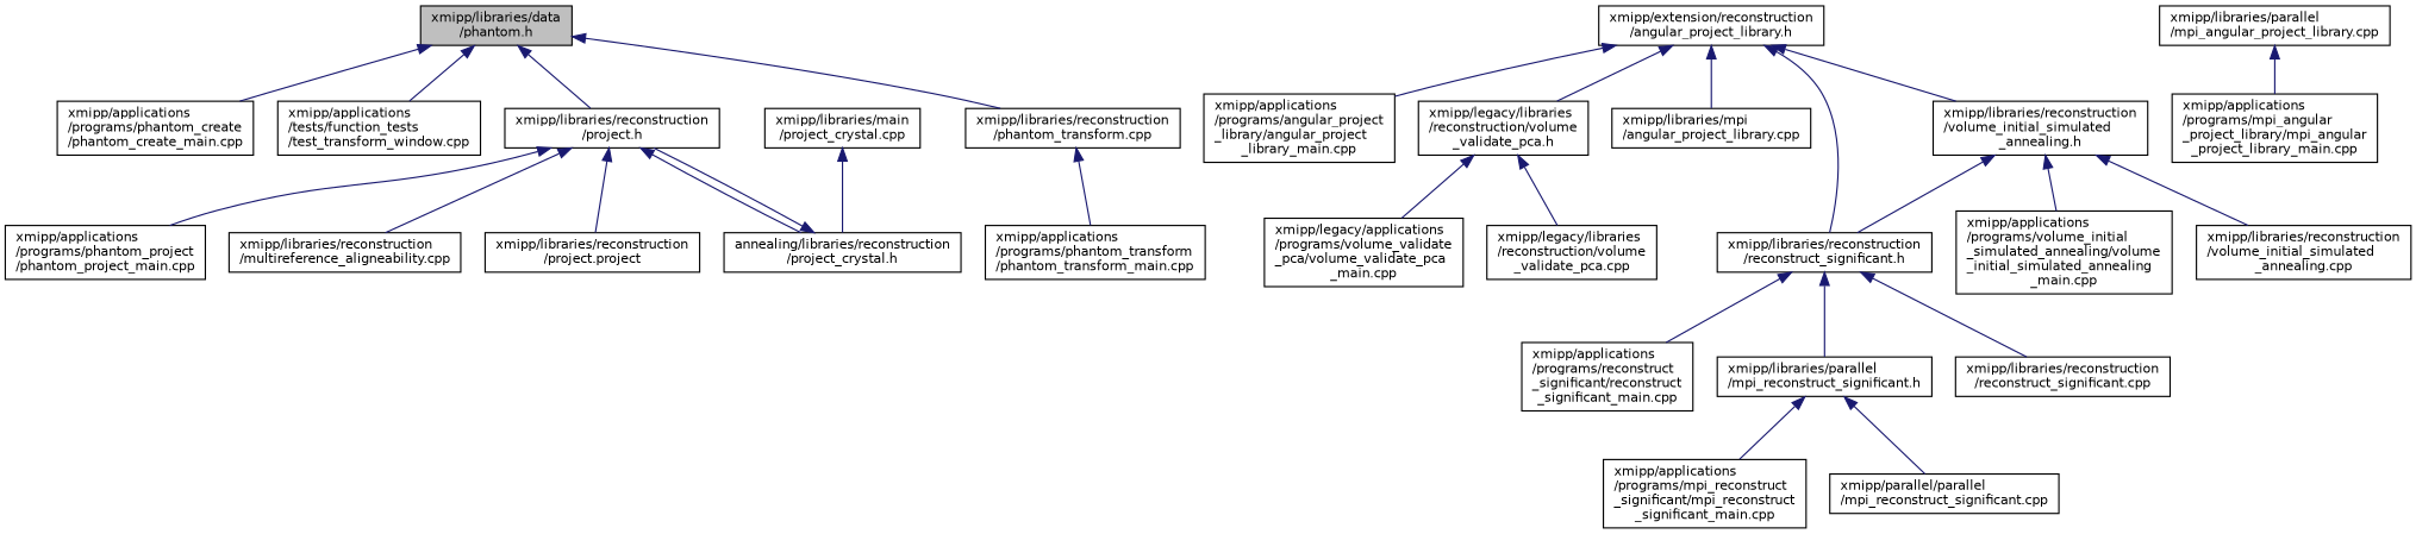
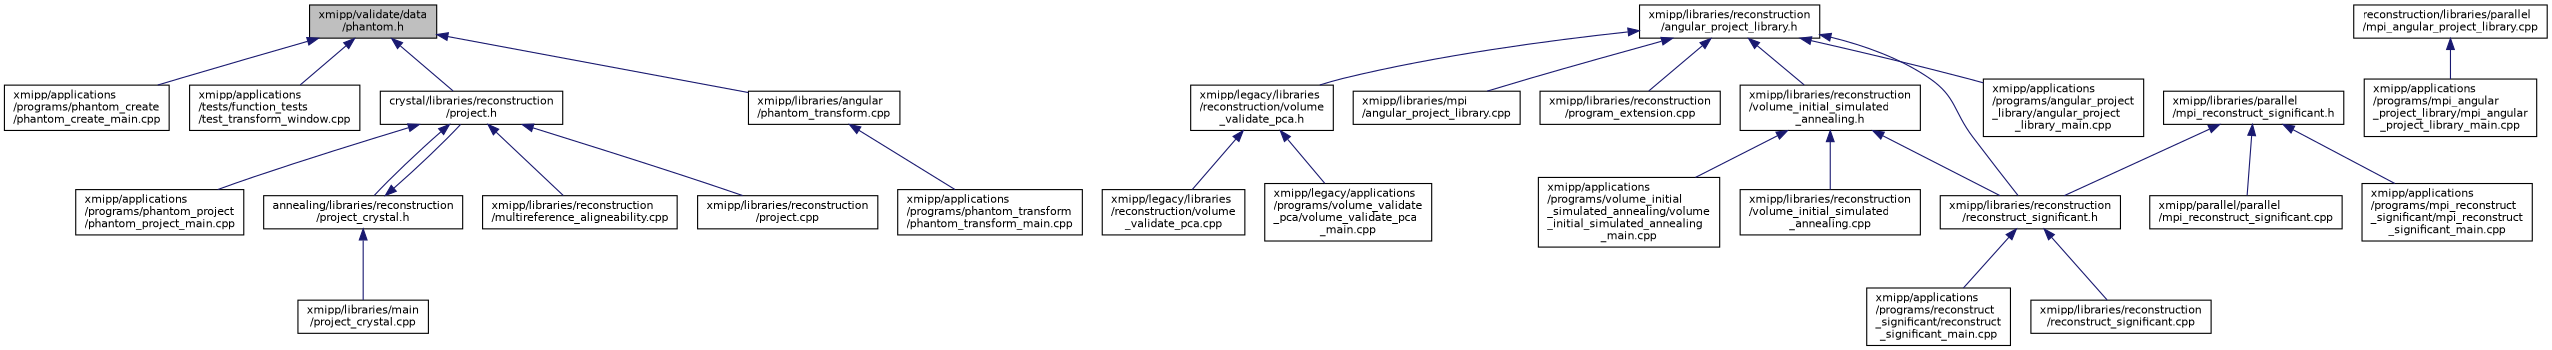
  digraph {
    node [color=black fillcolor=white fontname=Helvetica fontsize=10 shape=record style=filled]
    edge [color=midnightblue dir=back fontname=Helvetica fontsize=10 labelfontname=Helvetica labelfontsize=10 style=solid]
-   n1 [fillcolor=grey75 fontcolor=black height=0.2 label="xmipp/libraries/data\l/phantom.h" width=0.4]
+   n1 [fillcolor=grey75 fontcolor=black height=0.2 label="xmipp/validate/data\l/phantom.h" width=0.4]
    n2 [height=0.2 label="xmipp/applications\l/programs/phantom_create\l/phantom_create_main.cpp" width=0.4]
    n3 [height=0.2 label="xmipp/applications\l/tests/function_tests\l/test_transform_window.cpp" width=0.4]
-   n4 [height=0.2 label="xmipp/libraries/reconstruction\l/project.h" width=0.4]
-   n5 [height=0.2 label="xmipp/libraries/reconstruction\l/phantom_transform.cpp" width=0.4]
+   n4 [height=0.2 label="crystal/libraries/reconstruction\l/project.h" width=0.4]
+   n5 [height=0.2 label="xmipp/libraries/angular\l/phantom_transform.cpp" width=0.4]
    n6 [height=0.2 label="xmipp/applications\l/programs/phantom_project\l/phantom_project_main.cpp" width=0.4]
    n7 [height=0.2 label="annealing/libraries/reconstruction\l/project_crystal.h" width=0.4]
    n8 [height=0.2 label="xmipp/libraries/reconstruction\l/multireference_aligneability.cpp" width=0.4]
-   n9 [height=0.2 label="xmipp/libraries/reconstruction\l/project.project" width=0.4]
+   n9 [height=0.2 label="xmipp/libraries/reconstruction\l/project.cpp" width=0.4]
    n10 [height=0.2 label="xmipp/applications\l/programs/phantom_transform\l/phantom_transform_main.cpp" width=0.4]
-   n11 [height=0.2 label="xmipp/extension/reconstruction\l/angular_project_library.h" width=0.4]
+   n11 [height=0.2 label="xmipp/libraries/reconstruction\l/angular_project_library.h" width=0.4]
    n12 [height=0.2 label="xmipp/applications\l/programs/angular_project\l_library/angular_project\l_library_main.cpp" width=0.4]
    n13 [height=0.2 label="xmipp/legacy/libraries\l/reconstruction/volume\l_validate_pca.h" width=0.4]
    n14 [height=0.2 label="xmipp/libraries/mpi\l/angular_project_library.cpp" width=0.4]
+   n15 [height=0.2 label="xmipp/libraries/reconstruction\l/program_extension.cpp" width=0.4]
    n16 [height=0.2 label="xmipp/libraries/reconstruction\l/reconstruct_significant.h" width=0.4]
    n17 [height=0.2 label="xmipp/libraries/reconstruction\l/volume_initial_simulated\l_annealing.h" width=0.4]
    n18 [height=0.2 label="xmipp/libraries/main\l/project_crystal.cpp" width=0.4]
    n19 [height=0.2 label="xmipp/legacy/applications\l/programs/volume_validate\l_pca/volume_validate_pca\l_main.cpp" width=0.4]
    n20 [height=0.2 label="xmipp/legacy/libraries\l/reconstruction/volume\l_validate_pca.cpp" width=0.4]
-   n21 [height=0.2 label="xmipp/libraries/parallel\l/mpi_angular_project_library.cpp" width=0.4]
+   n21 [height=0.2 label="reconstruction/libraries/parallel\l/mpi_angular_project_library.cpp" width=0.4]
    n22 [height=0.2 label="xmipp/applications\l/programs/mpi_angular\l_project_library/mpi_angular\l_project_library_main.cpp" width=0.4]
    n23 [height=0.2 label="xmipp/applications\l/programs/reconstruct\l_significant/reconstruct\l_significant_main.cpp" width=0.4]
    n24 [height=0.2 label="xmipp/libraries/parallel\l/mpi_reconstruct_significant.h" width=0.4]
    n25 [height=0.2 label="xmipp/libraries/reconstruction\l/reconstruct_significant.cpp" width=0.4]
    n26 [height=0.2 label="xmipp/applications\l/programs/volume_initial\l_simulated_annealing/volume\l_initial_simulated_annealing\l_main.cpp" width=0.4]
    n27 [height=0.2 label="xmipp/libraries/reconstruction\l/volume_initial_simulated\l_annealing.cpp" width=0.4]
    n28 [height=0.2 label="xmipp/applications\l/programs/mpi_reconstruct\l_significant/mpi_reconstruct\l_significant_main.cpp" width=0.4]
    n29 [height=0.2 label="xmipp/parallel/parallel\l/mpi_reconstruct_significant.cpp" width=0.4]
    n1 -> n2
    n1 -> n3
    n1 -> n4
    n1 -> n5
    n4 -> n6
    n4 -> n7
    n4 -> n8
    n4 -> n9
    n5 -> n10
    n7 -> n4
-   n18 -> n7
+   n7 -> n18
    n11 -> n12
    n11 -> n13
    n11 -> n14
+   n11 -> n15
    n11 -> n16
    n11 -> n17
    n13 -> n19
    n13 -> n20
    n16 -> n23
-   n16 -> n24
+   n24 -> n16
    n16 -> n25
    n17 -> n16
    n17 -> n26
    n17 -> n27
    n21 -> n22
    n24 -> n28
    n24 -> n29
  }
